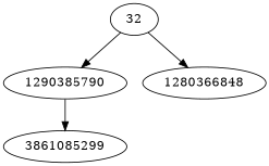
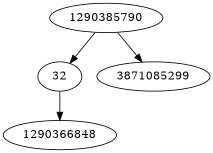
  strict digraph {
    32
    1290385790
-   1290366848 [label=1280366848]
-   3871085299 [label=3861085299]
-   32 -> 1290385790
+   1290366848
+   3871085299
+   1290385790 -> 32
    32 -> 1290366848
    1290385790 -> 3871085299
  }
